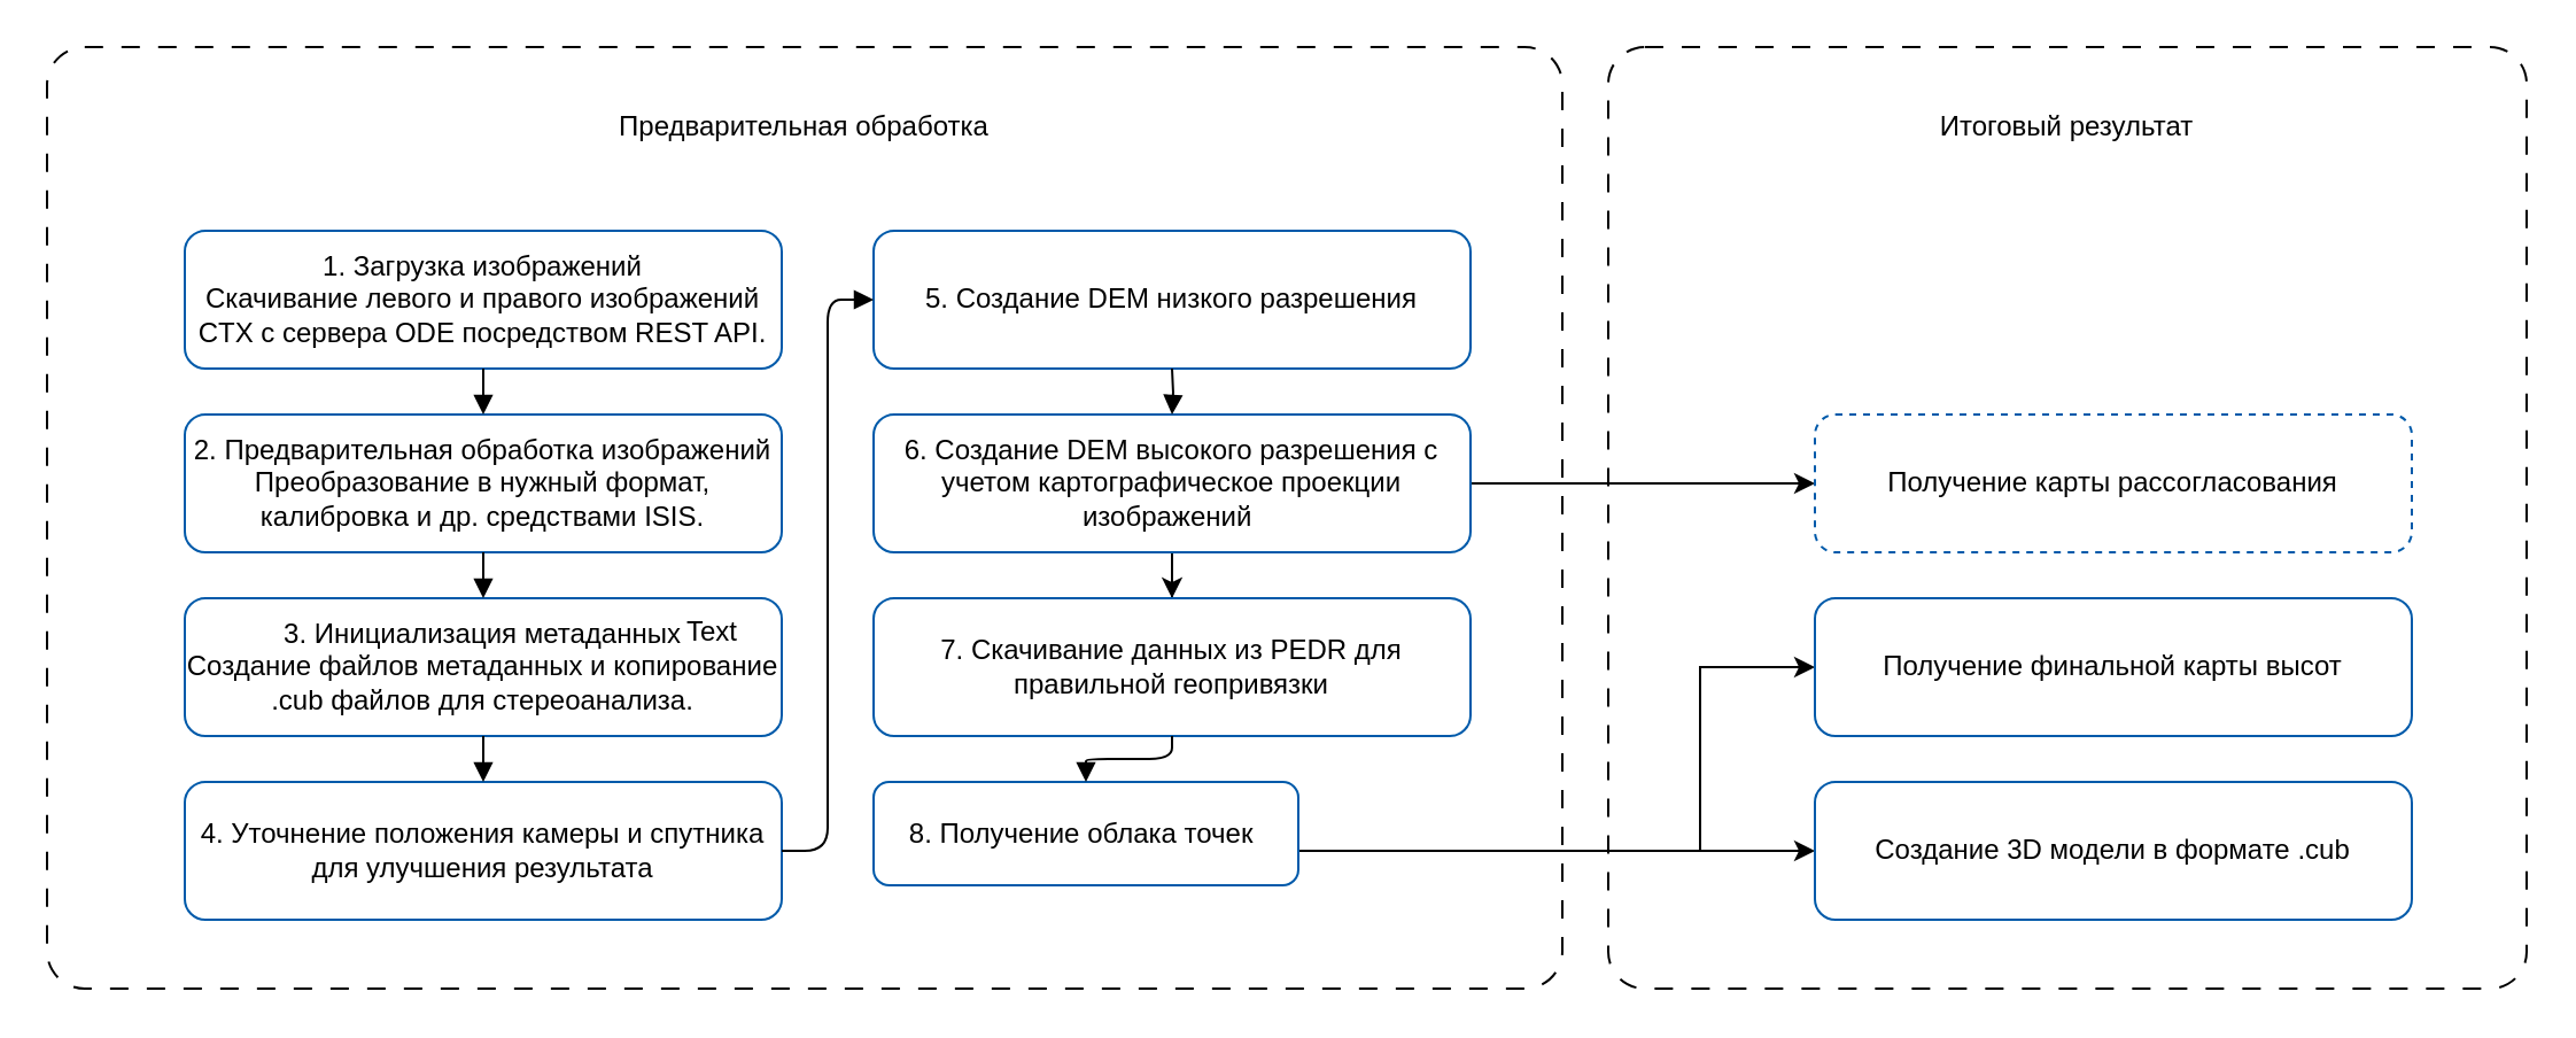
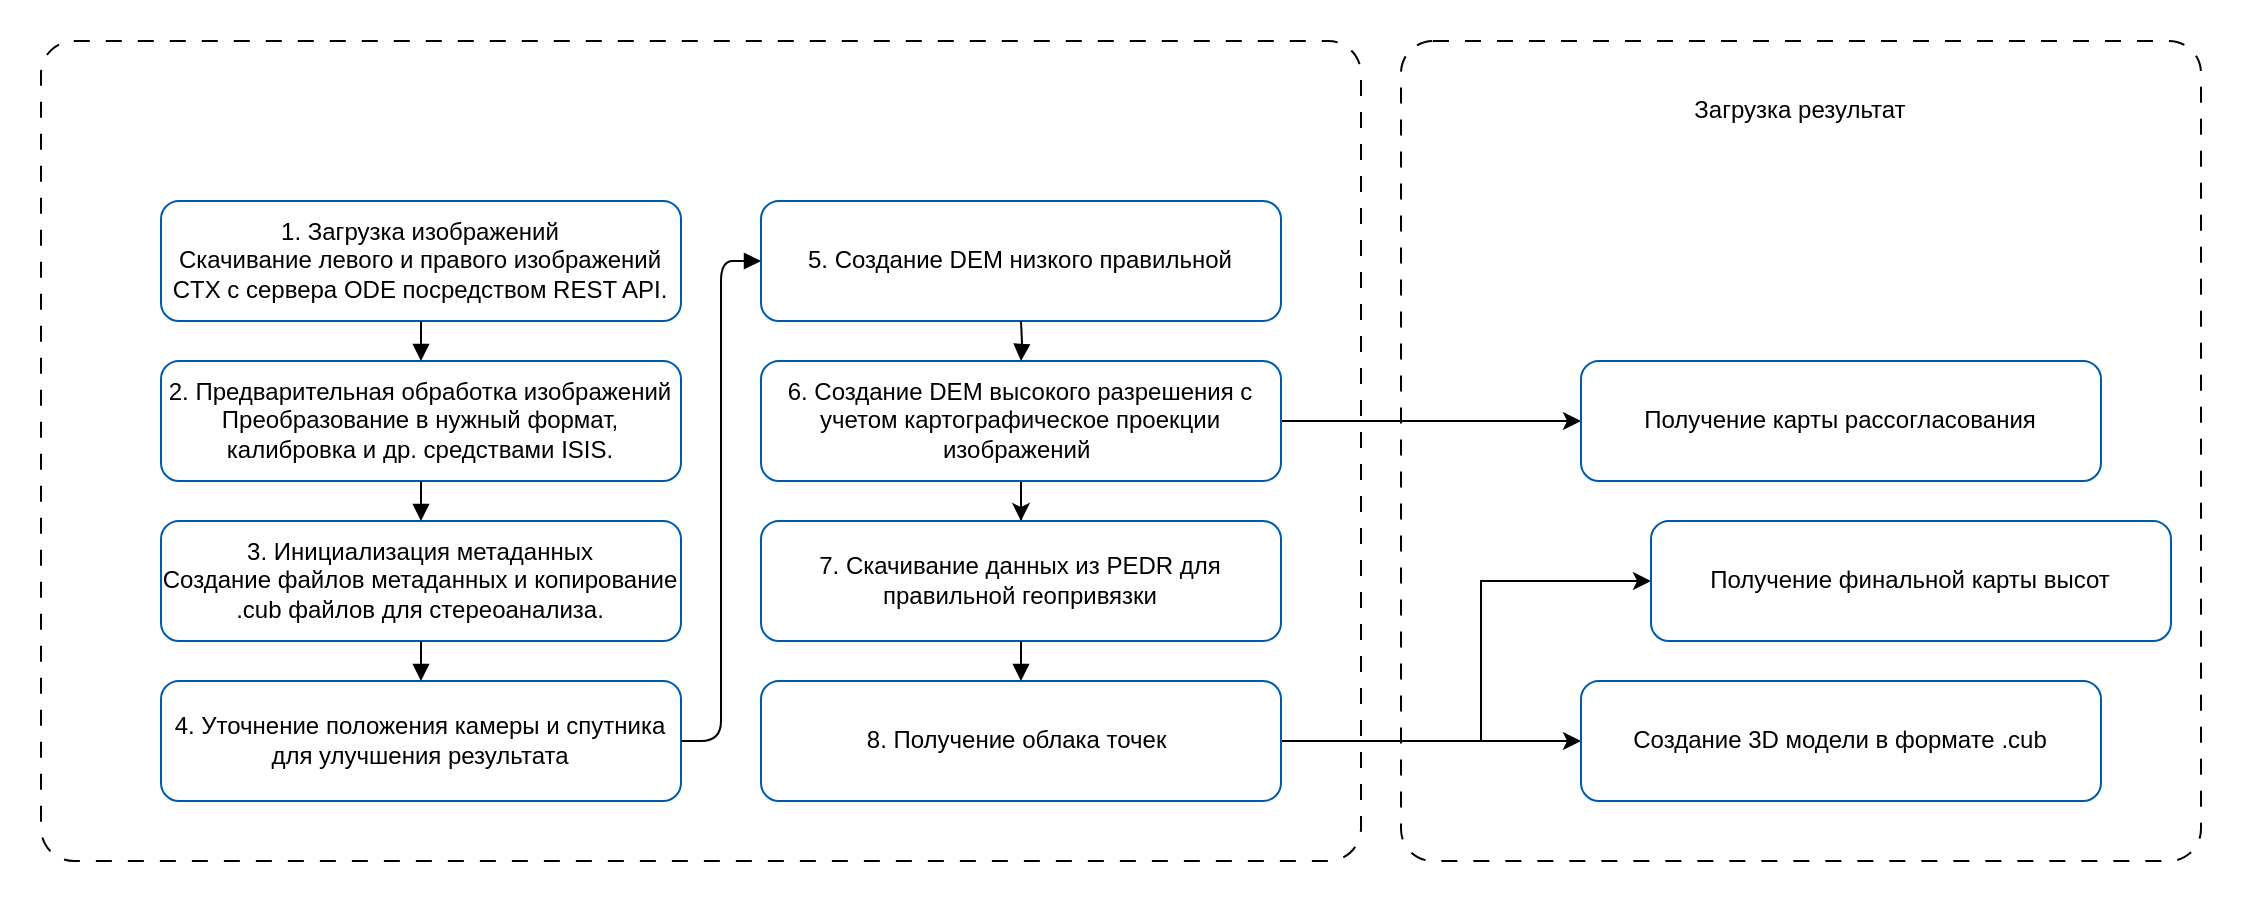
  <mxCell id="0" />
  <mxCell id="1" parent="0" />
  <mxCell id="2" value="" style="rounded=1;whiteSpace=wrap;html=1;arcSize=4;dashed=1;dashPattern=8 8;fontFamily=Arial;" vertex="1" parent="1"><mxGeometry x="700" y="20" width="400" height="410" as="geometry" /></mxCell>
  <mxCell id="3" value="" style="rounded=1;whiteSpace=wrap;html=1;arcSize=4;dashed=1;dashPattern=8 8;fontFamily=Arial;" vertex="1" parent="1"><mxGeometry x="20" y="20" width="660" height="410" as="geometry" /></mxCell>
  <mxCell id="4" value="1. Загрузка изображений&lt;br&gt;Скачивание левого и правого изображений CTX с сервера ODE посредством REST API." style="rounded=1;whiteSpace=wrap;html=1;fillColor=none;strokeColor=#005AAA;fontFamily=Arial;" parent="1" vertex="1"><mxGeometry x="80" y="100" width="260" height="60" as="geometry" /></mxCell>
  <mxCell id="5" value="2. Предварительная обработка изображений&lt;br&gt;Преобразование в нужный формат, калибровка и др. средствами ISIS." style="rounded=1;whiteSpace=wrap;html=1;fillColor=none;strokeColor=#005AAA;fontFamily=Arial;" parent="1" vertex="1"><mxGeometry x="80" y="180" width="260" height="60" as="geometry" /></mxCell>
  <mxCell id="6" value="3. Инициализация метаданных&lt;br&gt;Создание файлов метаданных и копирование .cub файлов для стереоанализа." style="rounded=1;whiteSpace=wrap;html=1;fillColor=none;strokeColor=#005AAA;fontFamily=Arial;" parent="1" vertex="1"><mxGeometry x="80" y="260" width="260" height="60" as="geometry" /></mxCell>
  <mxCell id="7" value="4. Уточнение положения камеры и спутника для улучшения результата" style="rounded=1;whiteSpace=wrap;html=1;fillColor=none;strokeColor=#005AAA;fontFamily=Arial;" parent="1" vertex="1"><mxGeometry x="80" y="340" width="260" height="60" as="geometry" /></mxCell>
- <mxCell id="8" value="5. Создание DEM низкого разрешения" style="rounded=1;whiteSpace=wrap;html=1;fillColor=none;strokeColor=#005AAA;fontFamily=Arial;" parent="1" vertex="1"><mxGeometry x="380" y="100" width="260" height="60" as="geometry" /></mxCell>
+ <mxCell id="8" value="5. Создание DEM низкого правильной" style="rounded=1;whiteSpace=wrap;html=1;fillColor=none;strokeColor=#005AAA;fontFamily=Arial;" parent="1" vertex="1"><mxGeometry x="380" y="100" width="260" height="60" as="geometry" /></mxCell>
  <mxCell id="9" style="edgeStyle=orthogonalEdgeStyle;rounded=0;orthogonalLoop=1;jettySize=auto;html=1;entryX=0.5;entryY=0;entryDx=0;entryDy=0;fontFamily=Arial;" edge="1" parent="1" source="11" target="12"><mxGeometry relative="1" as="geometry" /></mxCell>
  <mxCell id="10" style="edgeStyle=orthogonalEdgeStyle;rounded=0;orthogonalLoop=1;jettySize=auto;html=1;exitX=1;exitY=0.5;exitDx=0;exitDy=0;entryX=0;entryY=0.5;entryDx=0;entryDy=0;fontFamily=Arial;" edge="1" parent="1" source="11" target="24"><mxGeometry relative="1" as="geometry"><Array as="points"><mxPoint x="720" y="210" /><mxPoint x="720" y="210" /></Array></mxGeometry></mxCell>
  <mxCell id="11" value="6. Создание DEM высокого разрешения с учетом картографическое проекции изображений&amp;nbsp;" style="rounded=1;whiteSpace=wrap;html=1;fillColor=none;strokeColor=#005AAA;fontFamily=Arial;" parent="1" vertex="1"><mxGeometry x="380" y="180" width="260" height="60" as="geometry" /></mxCell>
  <mxCell id="12" value="7. Скачивание данных из PEDR для правильной геопривязки" style="rounded=1;whiteSpace=wrap;html=1;fillColor=none;strokeColor=#005AAA;fontFamily=Arial;" parent="1" vertex="1"><mxGeometry x="380" y="260" width="260" height="60" as="geometry" /></mxCell>
  <mxCell id="13" style="edgeStyle=orthogonalEdgeStyle;rounded=0;orthogonalLoop=1;jettySize=auto;html=1;entryX=0;entryY=0.5;entryDx=0;entryDy=0;fontFamily=Arial;" edge="1" parent="1" source="15" target="16"><mxGeometry relative="1" as="geometry"><Array as="points"><mxPoint x="740" y="370" /><mxPoint x="740" y="290" /></Array></mxGeometry></mxCell>
  <mxCell id="14" style="edgeStyle=orthogonalEdgeStyle;rounded=0;orthogonalLoop=1;jettySize=auto;html=1;exitX=1;exitY=0.5;exitDx=0;exitDy=0;entryX=0;entryY=0.5;entryDx=0;entryDy=0;fontFamily=Arial;" edge="1" parent="1" source="15" target="23"><mxGeometry relative="1" as="geometry"><Array as="points"><mxPoint x="760" y="370" /><mxPoint x="760" y="370" /></Array></mxGeometry></mxCell>
- <mxCell id="15" value="8. Получение облака точек&amp;nbsp;" style="rounded=1;whiteSpace=wrap;html=1;fillColor=none;strokeColor=#005AAA;fontFamily=Arial;" parent="1" vertex="1"><mxGeometry x="380" y="340" width="185" height="45" as="geometry" /></mxCell>
- <mxCell id="16" value="Получение финальной карты высот" style="rounded=1;whiteSpace=wrap;html=1;fillColor=none;strokeColor=#005AAA;fontFamily=Arial;" parent="1" vertex="1"><mxGeometry x="790" y="260" width="260" height="60" as="geometry" /></mxCell>
+ <mxCell id="15" value="8. Получение облака точек&amp;nbsp;" style="rounded=1;whiteSpace=wrap;html=1;fillColor=none;strokeColor=#005AAA;fontFamily=Arial;" parent="1" vertex="1"><mxGeometry x="380" y="340" width="260" height="60" as="geometry" /></mxCell>
+ <mxCell id="16" value="Получение финальной карты высот" style="rounded=1;whiteSpace=wrap;html=1;fillColor=none;strokeColor=#005AAA;fontFamily=Arial;" parent="1" vertex="1"><mxGeometry x="825" y="260" width="260" height="60" as="geometry" /></mxCell>
  <mxCell id="17" style="edgeStyle=orthogonalEdgeStyle;endArrow=block;endFill=1;strokeColor=#000000;fontFamily=Arial;" parent="1" source="4" target="5" edge="1"><mxGeometry relative="1" as="geometry" /></mxCell>
  <mxCell id="18" style="edgeStyle=orthogonalEdgeStyle;endArrow=block;endFill=1;strokeColor=#000000;fontFamily=Arial;" parent="1" source="5" target="6" edge="1"><mxGeometry relative="1" as="geometry" /></mxCell>
  <mxCell id="19" style="edgeStyle=orthogonalEdgeStyle;endArrow=block;endFill=1;strokeColor=#000000;fontFamily=Arial;" parent="1" source="6" target="7" edge="1"><mxGeometry relative="1" as="geometry" /></mxCell>
  <mxCell id="20" style="edgeStyle=orthogonalEdgeStyle;endArrow=block;endFill=1;strokeColor=#000000;fontFamily=Arial;" parent="1" source="7" edge="1"><mxGeometry relative="1" as="geometry"><mxPoint x="380" y="130" as="targetPoint" /><Array as="points"><mxPoint x="360" y="370" /><mxPoint x="360" y="130" /></Array></mxGeometry></mxCell>
  <mxCell id="21" style="edgeStyle=orthogonalEdgeStyle;endArrow=block;endFill=1;strokeColor=#000000;fontFamily=Arial;" parent="1" edge="1"><mxGeometry relative="1" as="geometry"><mxPoint x="510" y="160" as="sourcePoint" /><mxPoint x="510" y="180" as="targetPoint" /></mxGeometry></mxCell>
  <mxCell id="22" style="edgeStyle=orthogonalEdgeStyle;endArrow=block;endFill=1;strokeColor=#000000;fontFamily=Arial;" parent="1" source="12" target="15" edge="1"><mxGeometry relative="1" as="geometry" /></mxCell>
  <mxCell id="23" value="Создание 3D модели в формате .cub" style="rounded=1;whiteSpace=wrap;html=1;fillColor=none;strokeColor=#005AAA;fontFamily=Arial;" vertex="1" parent="1"><mxGeometry x="790" y="340" width="260" height="60" as="geometry" /></mxCell>
- <mxCell id="24" value="Получение карты рассогласования" style="rounded=1;whiteSpace=wrap;html=1;fillColor=none;strokeColor=#005AAA;fontFamily=Arial;dashed=1;" vertex="1" parent="1"><mxGeometry x="790" y="180" width="260" height="60" as="geometry" /></mxCell>
- <mxCell id="25" value="Text" style="text;html=1;align=center;verticalAlign=middle;whiteSpace=wrap;rounded=0;fontFamily=Arial;" vertex="1" parent="1"><mxGeometry x="280" y="260" width="60" height="30" as="geometry" /></mxCell>
- <mxCell id="26" value="Предварительная обработка" style="text;html=1;align=center;verticalAlign=middle;whiteSpace=wrap;rounded=0;fontFamily=Arial;" vertex="1" parent="1"><mxGeometry x="265" y="40" width="170" height="30" as="geometry" /></mxCell>
- <mxCell id="27" value="Итоговый результат" style="text;html=1;align=center;verticalAlign=middle;whiteSpace=wrap;rounded=0;fontFamily=Arial;" vertex="1" parent="1"><mxGeometry x="840" y="40" width="120" height="30" as="geometry" /></mxCell>
+ <mxCell id="24" value="Получение карты рассогласования" style="rounded=1;whiteSpace=wrap;html=1;fillColor=none;strokeColor=#005AAA;fontFamily=Arial;" vertex="1" parent="1"><mxGeometry x="790" y="180" width="260" height="60" as="geometry" /></mxCell>
+ <mxCell id="27" value="Загрузка результат" style="text;html=1;align=center;verticalAlign=middle;whiteSpace=wrap;rounded=0;fontFamily=Arial;" vertex="1" parent="1"><mxGeometry x="840" y="40" width="120" height="30" as="geometry" /></mxCell>
